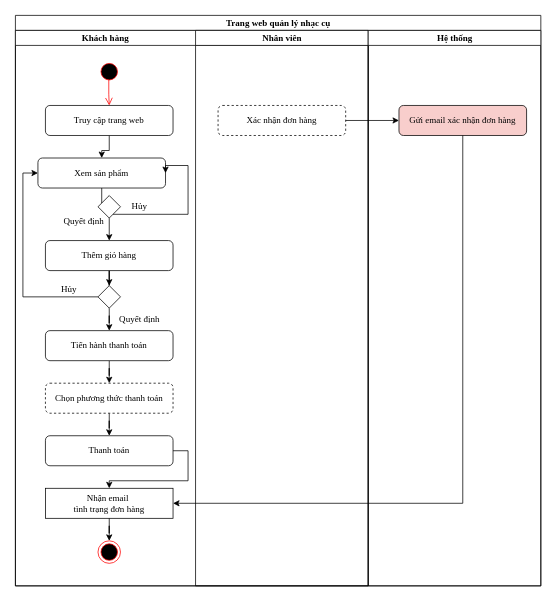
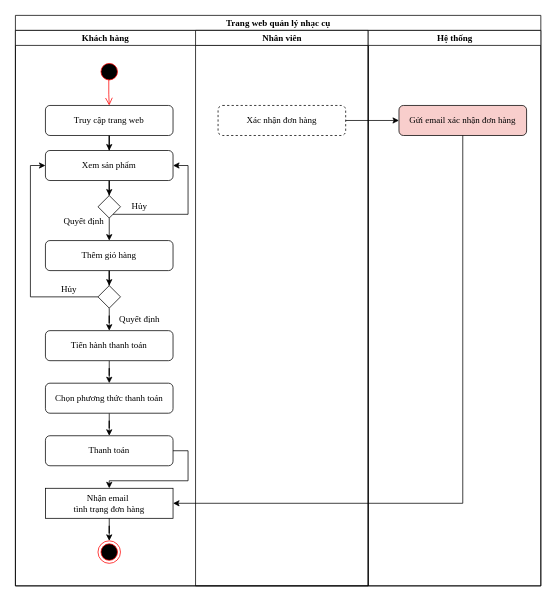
  <mxCell id="0" />
  <mxCell id="1" parent="0" />
  <mxCell id="2" value="Trang web quản lý nhạc cụ" style="swimlane;childLayout=stackLayout;resizeParent=1;resizeParentMax=0;startSize=20;html=1;fontFamily=Times New Roman;" parent="1" vertex="1"><mxGeometry x="20" y="20" width="700" height="760" as="geometry" /></mxCell>
  <mxCell id="3" value="&amp;nbsp; &amp;nbsp; &amp;nbsp; &amp;nbsp; &amp;nbsp; &amp;nbsp; &amp;nbsp; &amp;nbsp; &amp;nbsp; &amp;nbsp; &amp;nbsp; &amp;nbsp; &amp;nbsp; &amp;nbsp; &amp;nbsp;Khách hàng" style="swimlane;startSize=20;html=1;fontFamily=Times New Roman;align=left;" parent="2" vertex="1"><mxGeometry y="20" width="470" height="740" as="geometry" /></mxCell>
  <mxCell id="4" value="" style="ellipse;html=1;shape=startState;fillColor=#000000;strokeColor=#ff0000;fontFamily=Times New Roman;" parent="3" vertex="1"><mxGeometry x="110" y="40" width="30" height="30" as="geometry" /></mxCell>
  <mxCell id="5" value="" style="edgeStyle=orthogonalEdgeStyle;html=1;verticalAlign=bottom;endArrow=open;endSize=8;strokeColor=#ff0000;rounded=0;exitX=0.48;exitY=0.866;exitDx=0;exitDy=0;exitPerimeter=0;entryX=0.5;entryY=0;entryDx=0;entryDy=0;fontFamily=Times New Roman;" parent="3" source="4" target="7" edge="1"><mxGeometry relative="1" as="geometry"><mxPoint x="125" y="90" as="targetPoint" /></mxGeometry></mxCell>
  <mxCell id="6" value="" style="edgeStyle=orthogonalEdgeStyle;rounded=0;orthogonalLoop=1;jettySize=auto;html=1;fontFamily=Times New Roman;" parent="3" source="7" target="9" edge="1"><mxGeometry relative="1" as="geometry" /></mxCell>
  <mxCell id="7" value="Truy cập trang web" style="rounded=1;whiteSpace=wrap;html=1;fontFamily=Times New Roman;" parent="3" vertex="1"><mxGeometry x="40" y="100" width="170" height="40" as="geometry" /></mxCell>
  <mxCell id="8" value="" style="edgeStyle=orthogonalEdgeStyle;rounded=0;orthogonalLoop=1;jettySize=auto;html=1;entryX=0.5;entryY=0;entryDx=0;entryDy=0;fontFamily=Times New Roman;" parent="3" source="9" target="12" edge="1"><mxGeometry relative="1" as="geometry"><mxPoint x="125" y="280" as="targetPoint" /></mxGeometry></mxCell>
- <mxCell id="9" value="Xem sản phẩm" style="rounded=1;whiteSpace=wrap;html=1;fontFamily=Times New Roman;" parent="3" vertex="1"><mxGeometry x="30" y="170" width="170" height="40" as="geometry" /></mxCell>
+ <mxCell id="9" value="Xem sản phẩm" style="rounded=1;whiteSpace=wrap;html=1;fontFamily=Times New Roman;" parent="3" vertex="1"><mxGeometry x="40" y="160" width="170" height="40" as="geometry" /></mxCell>
  <mxCell id="10" style="edgeStyle=orthogonalEdgeStyle;rounded=0;orthogonalLoop=1;jettySize=auto;html=1;exitX=0.5;exitY=1;exitDx=0;exitDy=0;entryX=0.5;entryY=0;entryDx=0;entryDy=0;fontFamily=Times New Roman;" parent="3" source="12" target="14" edge="1"><mxGeometry relative="1" as="geometry" /></mxCell>
  <mxCell id="11" style="edgeStyle=orthogonalEdgeStyle;rounded=0;orthogonalLoop=1;jettySize=auto;html=1;entryX=1;entryY=0.5;entryDx=0;entryDy=0;fontFamily=Times New Roman;" parent="3" source="12" target="9" edge="1"><mxGeometry relative="1" as="geometry"><Array as="points"><mxPoint x="230" y="245" /><mxPoint x="230" y="180" /></Array></mxGeometry></mxCell>
  <mxCell id="12" value="" style="rhombus;whiteSpace=wrap;html=1;fontFamily=Times New Roman;" parent="3" vertex="1"><mxGeometry x="110" y="220" width="30" height="30" as="geometry" /></mxCell>
  <mxCell id="13" value="" style="edgeStyle=orthogonalEdgeStyle;rounded=0;orthogonalLoop=1;jettySize=auto;html=1;fontFamily=Times New Roman;" parent="3" source="14" target="19" edge="1"><mxGeometry relative="1" as="geometry" /></mxCell>
  <mxCell id="14" value="&lt;span style=&quot;text-wrap-mode: nowrap;&quot;&gt;Thêm giỏ hàng&lt;/span&gt;" style="rounded=1;whiteSpace=wrap;html=1;fontFamily=Times New Roman;" parent="3" vertex="1"><mxGeometry x="40" y="280" width="170" height="40" as="geometry" /></mxCell>
  <mxCell id="15" value="Quyết định" style="text;html=1;align=center;verticalAlign=middle;resizable=0;points=[];autosize=1;strokeColor=none;fillColor=none;fontFamily=Times New Roman;" parent="3" vertex="1"><mxGeometry x="51" y="240" width="80" height="30" as="geometry" /></mxCell>
  <mxCell id="16" value="Hủy" style="text;html=1;align=center;verticalAlign=middle;resizable=0;points=[];autosize=1;strokeColor=none;fillColor=none;fontFamily=Times New Roman;" parent="3" vertex="1"><mxGeometry x="145" y="220" width="40" height="30" as="geometry" /></mxCell>
  <mxCell id="17" style="edgeStyle=orthogonalEdgeStyle;rounded=0;orthogonalLoop=1;jettySize=auto;html=1;exitX=0;exitY=0.5;exitDx=0;exitDy=0;entryX=0;entryY=0.5;entryDx=0;entryDy=0;fontFamily=Times New Roman;" parent="3" source="19" target="9" edge="1"><mxGeometry relative="1" as="geometry" /></mxCell>
  <mxCell id="18" value="" style="edgeStyle=orthogonalEdgeStyle;rounded=0;orthogonalLoop=1;jettySize=auto;html=1;fontFamily=Times New Roman;" parent="3" source="19" target="21" edge="1"><mxGeometry relative="1" as="geometry" /></mxCell>
  <mxCell id="19" value="" style="rhombus;whiteSpace=wrap;html=1;fontFamily=Times New Roman;" parent="3" vertex="1"><mxGeometry x="110" y="340" width="30" height="30" as="geometry" /></mxCell>
  <mxCell id="20" value="" style="edgeStyle=orthogonalEdgeStyle;rounded=0;orthogonalLoop=1;jettySize=auto;html=1;fontFamily=Times New Roman;" parent="3" source="21" target="26" edge="1"><mxGeometry relative="1" as="geometry" /></mxCell>
  <mxCell id="21" value="&lt;span style=&quot;text-wrap-mode: nowrap;&quot;&gt;Tiến hành thanh toán&lt;/span&gt;" style="rounded=1;whiteSpace=wrap;html=1;fontFamily=Times New Roman;" parent="3" vertex="1"><mxGeometry x="40" y="400" width="170" height="40" as="geometry" /></mxCell>
  <mxCell id="22" value="Hủy" style="text;html=1;align=center;verticalAlign=middle;resizable=0;points=[];autosize=1;strokeColor=none;fillColor=none;fontFamily=Times New Roman;" parent="3" vertex="1"><mxGeometry x="51" y="330" width="40" height="30" as="geometry" /></mxCell>
  <mxCell id="23" value="Quyết định" style="text;html=1;align=center;verticalAlign=middle;resizable=0;points=[];autosize=1;strokeColor=none;fillColor=none;fontFamily=Times New Roman;" parent="3" vertex="1"><mxGeometry x="125" y="370" width="80" height="30" as="geometry" /></mxCell>
  <mxCell id="24" style="edgeStyle=orthogonalEdgeStyle;rounded=0;orthogonalLoop=1;jettySize=auto;html=1;exitX=1;exitY=0.5;exitDx=0;exitDy=0;fontFamily=Times New Roman;" parent="3" source="32" target="29" edge="1"><mxGeometry relative="1" as="geometry" /></mxCell>
  <mxCell id="25" value="" style="edgeStyle=orthogonalEdgeStyle;rounded=0;orthogonalLoop=1;jettySize=auto;html=1;fontFamily=Times New Roman;" parent="3" source="26" target="32" edge="1"><mxGeometry relative="1" as="geometry" /></mxCell>
- <mxCell id="26" value="&lt;span style=&quot;text-wrap-mode: nowrap;&quot;&gt;Chọn phương thức thanh toán&lt;/span&gt;" style="rounded=1;whiteSpace=wrap;html=1;fontFamily=Times New Roman;dashed=1;" parent="3" vertex="1"><mxGeometry x="40" y="470" width="170" height="40" as="geometry" /></mxCell>
+ <mxCell id="26" value="&lt;span style=&quot;text-wrap-mode: nowrap;&quot;&gt;Chọn phương thức thanh toán&lt;/span&gt;" style="rounded=1;whiteSpace=wrap;html=1;fontFamily=Times New Roman;" parent="3" vertex="1"><mxGeometry x="40" y="470" width="170" height="40" as="geometry" /></mxCell>
  <mxCell id="27" value="Nhân viên" style="swimlane;startSize=20;html=1;fontFamily=Times New Roman;" parent="3" vertex="1"><mxGeometry x="240" width="230" height="740" as="geometry" /></mxCell>
  <mxCell id="28" value="&lt;span style=&quot;text-wrap-mode: nowrap;&quot;&gt;Xác nhận đơn hàng&lt;/span&gt;" style="rounded=1;whiteSpace=wrap;html=1;fontFamily=Times New Roman;dashed=1;" parent="27" vertex="1"><mxGeometry x="30" y="100" width="170" height="40" as="geometry" /></mxCell>
  <mxCell id="29" value="&lt;span style=&quot;text-wrap-mode: nowrap;&quot;&gt;Nhận email&amp;nbsp;&lt;/span&gt;&lt;div&gt;&lt;span style=&quot;text-wrap-mode: nowrap;&quot;&gt;tình trạng đơn hàng&lt;/span&gt;&lt;/div&gt;" style="whiteSpace=wrap;html=1;fontFamily=Times New Roman;rounded=0;" parent="3" vertex="1"><mxGeometry x="40" y="610" width="170" height="40" as="geometry" /></mxCell>
  <mxCell id="30" value="" style="ellipse;html=1;shape=endState;fillColor=#000000;strokeColor=#ff0000;fontFamily=Times New Roman;" parent="3" vertex="1"><mxGeometry x="110" y="680" width="30" height="30" as="geometry" /></mxCell>
  <mxCell id="31" value="" style="edgeStyle=orthogonalEdgeStyle;rounded=0;orthogonalLoop=1;jettySize=auto;html=1;exitX=0.5;exitY=1;exitDx=0;exitDy=0;fontFamily=Times New Roman;" parent="3" source="29" target="30" edge="1"><mxGeometry relative="1" as="geometry"><mxPoint x="130.0" y="580" as="sourcePoint" /></mxGeometry></mxCell>
  <mxCell id="32" value="&lt;span style=&quot;text-wrap-mode: nowrap;&quot;&gt;Thanh toán&lt;/span&gt;" style="rounded=1;whiteSpace=wrap;html=1;fontFamily=Times New Roman;" parent="3" vertex="1"><mxGeometry x="40" y="540" width="170" height="40" as="geometry" /></mxCell>
  <mxCell id="33" value="Hệ thống" style="swimlane;startSize=20;html=1;fontFamily=Times New Roman;" parent="2" vertex="1"><mxGeometry x="470" y="20" width="230" height="740" as="geometry" /></mxCell>
  <mxCell id="34" value="&lt;span style=&quot;text-wrap-mode: nowrap;&quot;&gt;Gửi email xác nhận đơn hàng&lt;/span&gt;" style="rounded=1;whiteSpace=wrap;html=1;fontFamily=Times New Roman;fillColor=#f8cecc;" parent="33" vertex="1"><mxGeometry x="41" y="100" width="170" height="40" as="geometry" /></mxCell>
  <mxCell id="35" style="edgeStyle=orthogonalEdgeStyle;rounded=0;orthogonalLoop=1;jettySize=auto;html=1;exitX=1;exitY=0.5;exitDx=0;exitDy=0;fontFamily=Times New Roman;" parent="2" source="28" target="34" edge="1"><mxGeometry relative="1" as="geometry" /></mxCell>
  <mxCell id="36" style="edgeStyle=orthogonalEdgeStyle;rounded=0;orthogonalLoop=1;jettySize=auto;html=1;exitX=0.5;exitY=1;exitDx=0;exitDy=0;entryX=1;entryY=0.5;entryDx=0;entryDy=0;fontFamily=Times New Roman;" parent="2" source="34" target="29" edge="1"><mxGeometry relative="1" as="geometry"><Array as="points"><mxPoint x="596" y="650" /></Array></mxGeometry></mxCell>
